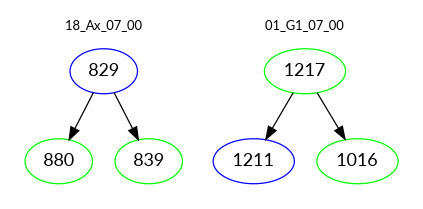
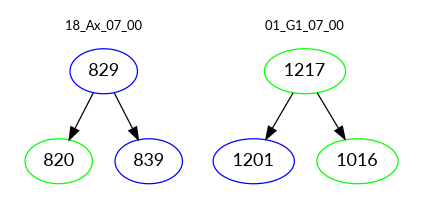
  digraph {
    fontname=Lato
    node [color=blue fontname=Lato]
    edge [color=black fontname=Lato]
    n1 [label=829]
-   n2 [color=green label=880]
-   n3 [color=green label=839]
+   n2 [color=green label=820]
+   n3 [label=839]
    n4 [color=green label=1217]
-   n5 [label=1211]
+   n5 [label=1201]
    n6 [color=green label=1016]
    subgraph cluster_1 {
      color=white
      fontsize=10
      label="18_Ax_07_00"
      n1
      n2
      n3
    }
    subgraph cluster_2 {
      color=white
      fontsize=10
      label="01_G1_07_00"
      n4
      n5
      n6
    }
    n1 -> n2
    n1 -> n3
    n4 -> n5
    n4 -> n6
  }
